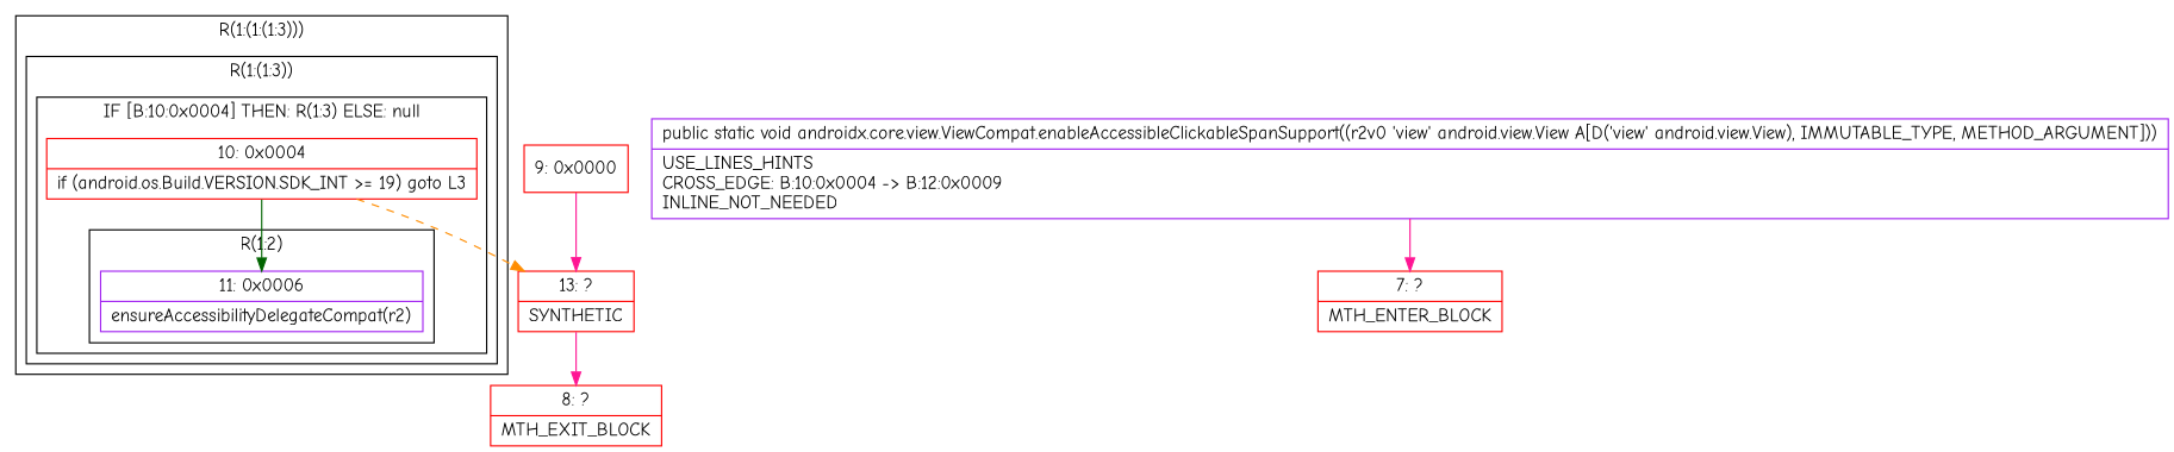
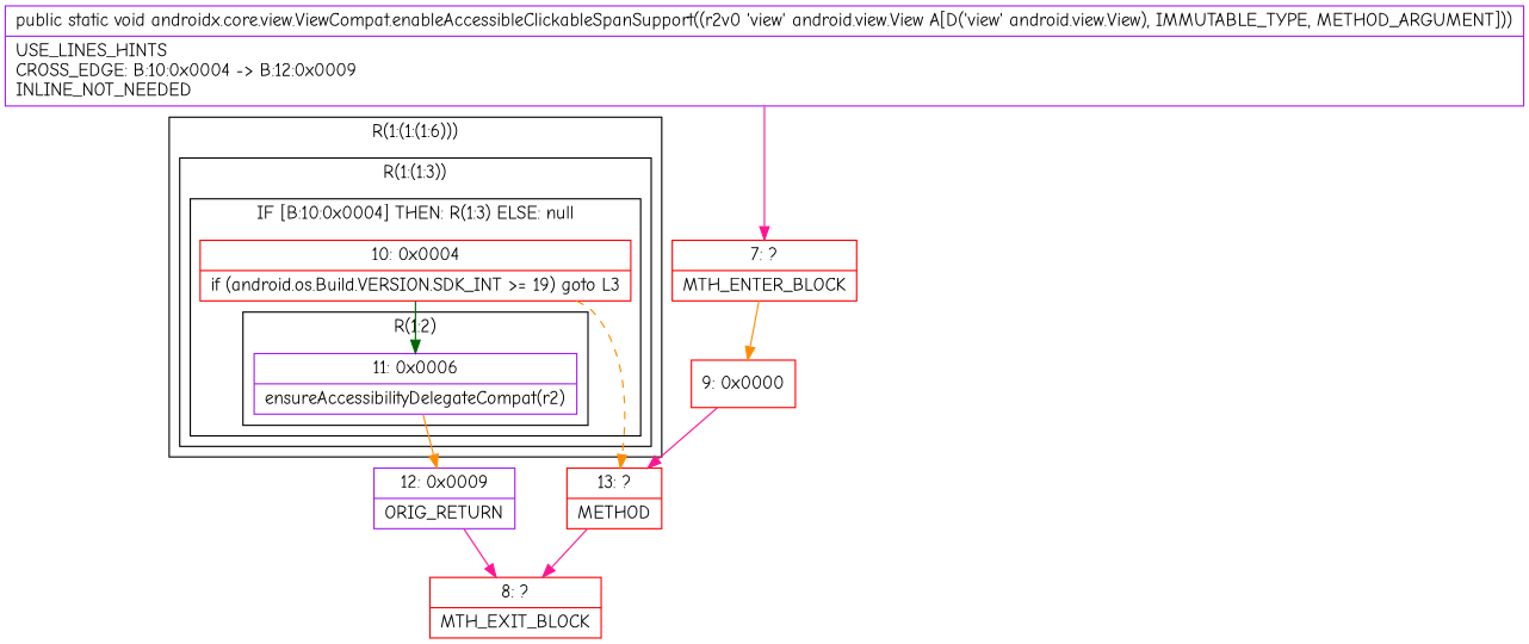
  digraph {
    fontname="Comic Neue"
    node [color=red fontname="Comic Neue" shape=record]
    edge [color=deeppink fontname="Comic Neue"]
    n1 [color=purple label="{11\:\ 0x0006|ensureAccessibilityDelegateCompat(r2)\l}"]
    n2 [label="{10\:\ 0x0004|if (android.os.Build.VERSION.SDK_INT \>= 19) goto L3\l}"]
-   n4 [label="{13\:\ ?|SYNTHETIC\l}"]
+   n3 [color=purple label="{12\:\ 0x0009|ORIG_RETURN\l}"]
+   n4 [label="{13\:\ ?|METHOD\l}"]
    n5 [label="{8\:\ ?|MTH_EXIT_BLOCK\l}"]
    n6 [label="{7\:\ ?|MTH_ENTER_BLOCK\l}"]
    n7 [label="{9\:\ 0x0000}"]
    n8 [color=purple label="{public static void androidx.core.view.ViewCompat.enableAccessibleClickableSpanSupport((r2v0 'view' android.view.View A[D('view' android.view.View), IMMUTABLE_TYPE, METHOD_ARGUMENT]))  | USE_LINES_HINTS\lCROSS_EDGE: B:10:0x0004 \-\> B:12:0x0009\lINLINE_NOT_NEEDED\l}"]
    subgraph cluster_1 {
-     label="R(1:(1:(1:3)))"
+     label="R(1:(1:(1:6)))"
      subgraph cluster_2 {
        label="R(1:(1:3))"
        subgraph cluster_3 {
          label="IF [B:10:0x0004] THEN: R(1:3) ELSE: null"
          n2
          subgraph cluster_4 {
            label="R(1:2)"
            n1
          }
        }
      }
    }
+   n1 -> n3 [color=darkorange]
    n2 -> n1 [color=darkgreen]
    n2 -> n4 [color=darkorange style=dashed]
+   n3 -> n5
    n4 -> n5
+   n6 -> n7 [color=darkorange]
    n7 -> n4
    n8 -> n6
  }
